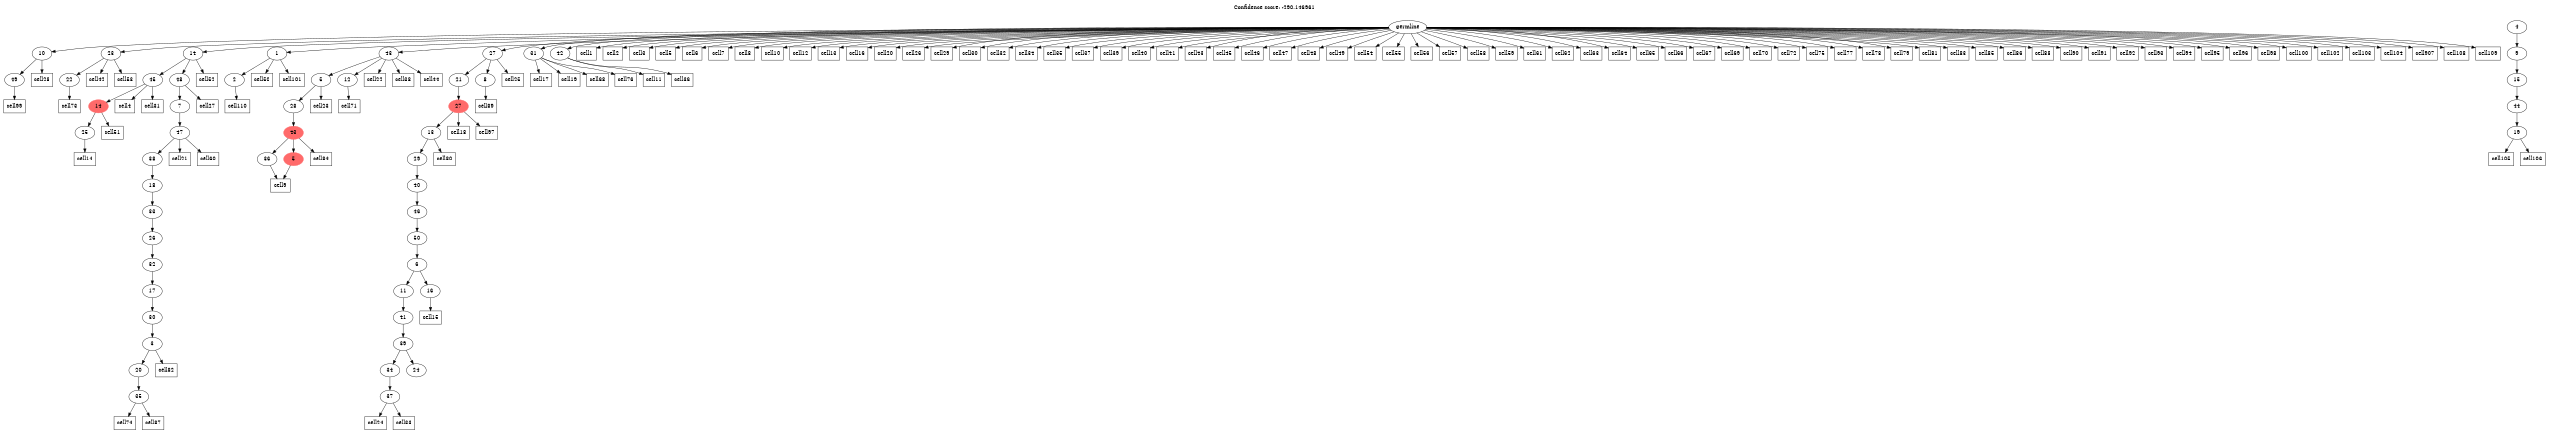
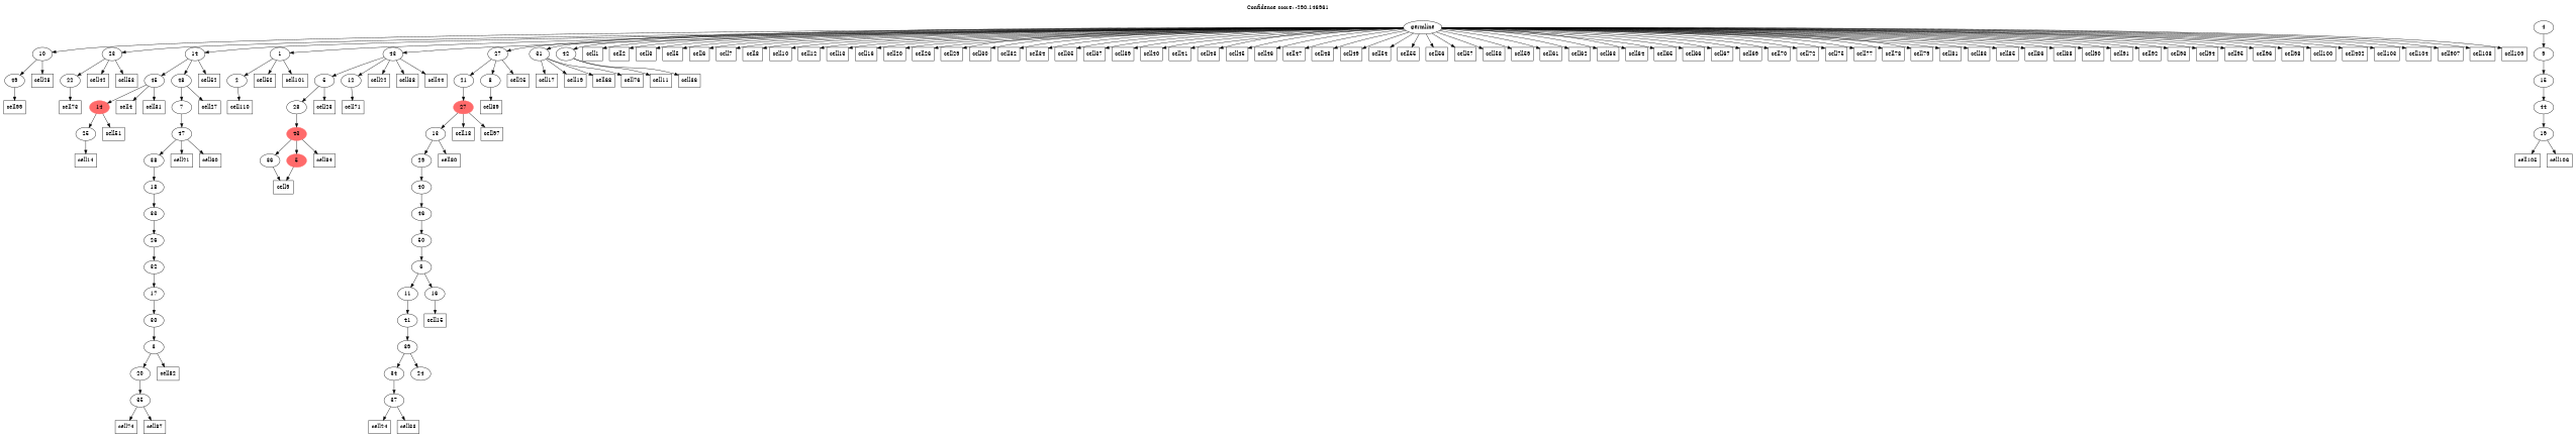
  digraph {
    label="Confidence score: -290.146961"
    labelloc=t
    node [shape=box]
    n1 [label=10 shape=""]
    n2 [label=49 shape=""]
    cell28
    cell99
    n5 [label=23 shape=""]
    n6 [label=22 shape=""]
    cell42
    cell53
    cell73
    n10 [color=indianred1 label=14 style=filled shape=""]
    n11 [label=25 shape=""]
    cell51
    cell14
    n14 [label=45 shape=""]
    cell4
    cell31
    n17 [label=20 shape=""]
    n18 [label=35 shape=""]
    cell74
    cell87
    n21 [label=3 shape=""]
    cell82
    n23 [label=30 shape=""]
    n24 [label=17 shape=""]
    n25 [label=32 shape=""]
    n26 [label=26 shape=""]
    n27 [label=33 shape=""]
    n28 [label=18 shape=""]
    n29 [label=38 shape=""]
    n30 [label=47 shape=""]
    cell21
    cell60
    n33 [label=7 shape=""]
    n34 [label=48 shape=""]
    cell27
    n36 [label=14 shape=""]
    cell52
    n38 [label=1 shape=""]
    n39 [label=2 shape=""]
    cell50
    cell101
    cell110
    n43 [label=44 shape=""]
    n44 [label=19 shape=""]
    cell105
    cell106
    n47 [label=15 shape=""]
    n48 [label=9 shape=""]
    n49 [label=4 shape=""]
    n50 [label=36 shape=""]
    cell9
    n52 [color=indianred1 label=43 style=filled shape=""]
    n53 [color=indianred1 label=5 style=filled shape=""]
    cell84
    n55 [label=28 shape=""]
    n56 [label=5 shape=""]
    cell23
    n58 [label=43 shape=""]
    n59 [label=12 shape=""]
    cell22
    cell38
    cell44
    cell71
    n64 [label=34 shape=""]
    n65 [label=37 shape=""]
    cell24
    cell33
    n68 [label=39 shape=""]
    n69 [label=24 shape=""]
    n70 [label=41 shape=""]
    n71 [label=11 shape=""]
    n72 [label=6 shape=""]
    n73 [label=16 shape=""]
    cell15
    n75 [label=50 shape=""]
    n76 [label=46 shape=""]
    n77 [label=40 shape=""]
    n78 [label=29 shape=""]
    n79 [label=13 shape=""]
    cell80
    n81 [color=indianred1 label=27 style=filled shape=""]
    cell18
    cell97
    n84 [label=21 shape=""]
    n85 [label=27 shape=""]
    n86 [label=8 shape=""]
    cell25
    cell89
    n89 [label=germline shape=""]
    n90 [label=31 shape=""]
    n91 [label=42 shape=""]
    cell1
    cell2
    cell3
    cell5
    cell6
    cell7
    cell8
    cell10
    cell12
    cell13
    cell16
    cell20
    cell26
    cell29
    cell30
    cell32
    cell34
    cell35
    cell37
    cell39
    cell40
    cell41
    cell43
    cell45
    cell46
    cell47
    cell48
    cell49
    cell54
    cell55
    cell56
    cell57
    cell58
    cell59
    cell61
    cell62
    cell63
    cell64
    cell65
    cell66
    cell67
    cell69
    cell70
    cell72
    cell75
    cell77
    cell78
    cell79
    cell81
    cell83
    cell85
    cell86
    cell88
    cell90
    cell91
    cell92
    cell93
    cell94
    cell95
    cell96
    cell98
    cell100
-   cell102
+   cell102 [label=cell402]
    cell103
    cell104
    n157 [label=cell907]
    cell108
    cell109
    cell17
    cell19
    cell68
    cell76
    cell11
    cell36
    n1 -> n2
    n1 -> cell28
    n2 -> cell99
    n5 -> n6
    n5 -> cell42
    n5 -> cell53
    n6 -> cell73
    n10 -> n11
    n10 -> cell51
    n11 -> cell14
    n14 -> n10
    n14 -> cell4
    n14 -> cell31
    n17 -> n18
    n18 -> cell74
    n18 -> cell87
    n21 -> n17
    n21 -> cell82
    n23 -> n21
    n24 -> n23
    n25 -> n24
    n26 -> n25
    n27 -> n26
    n28 -> n27
    n29 -> n28
    n30 -> n29
    n30 -> cell21
    n30 -> cell60
    n33 -> n30
    n34 -> n33
    n34 -> cell27
    n36 -> n14
    n36 -> n34
    n36 -> cell52
    n38 -> n39
    n38 -> cell50
    n38 -> cell101
    n39 -> cell110
    n43 -> n44
    n44 -> cell105
    n44 -> cell106
    n47 -> n43
    n48 -> n47
    n49 -> n48
    n50 -> cell9
    n52 -> n50
    n52 -> n53
    n52 -> cell84
    n53 -> cell9
    n55 -> n52
    n56 -> n55
    n56 -> cell23
    n58 -> n56
    n58 -> n59
    n58 -> cell22
    n58 -> cell38
    n58 -> cell44
    n59 -> cell71
    n64 -> n65
    n65 -> cell24
    n65 -> cell33
    n68 -> n64
    n68 -> n69
    n70 -> n68
    n71 -> n70
    n72 -> n71
    n72 -> n73
    n73 -> cell15
    n75 -> n72
    n76 -> n75
    n77 -> n76
    n78 -> n77
    n79 -> n78
    n79 -> cell80
    n81 -> n79
    n81 -> cell18
    n81 -> cell97
    n84 -> n81
    n85 -> n84
    n85 -> n86
    n85 -> cell25
    n86 -> cell89
    n89 -> n1
    n89 -> n5
    n89 -> n36
    n89 -> n38
    n89 -> n58
    n89 -> n85
    n89 -> n90
    n89 -> n91
    n89 -> cell1
    n89 -> cell2
    n89 -> cell3
    n89 -> cell5
    n89 -> cell6
    n89 -> cell7
    n89 -> cell8
    n89 -> cell10
    n89 -> cell12
    n89 -> cell13
    n89 -> cell16
    n89 -> cell20
    n89 -> cell26
    n89 -> cell29
    n89 -> cell30
    n89 -> cell32
    n89 -> cell34
    n89 -> cell35
    n89 -> cell37
    n89 -> cell39
    n89 -> cell40
    n89 -> cell41
    n89 -> cell43
    n89 -> cell45
    n89 -> cell46
    n89 -> cell47
    n89 -> cell48
    n89 -> cell49
    n89 -> cell54
    n89 -> cell55
    n89 -> cell56
    n89 -> cell57
    n89 -> cell58
    n89 -> cell59
    n89 -> cell61
    n89 -> cell62
    n89 -> cell63
    n89 -> cell64
    n89 -> cell65
    n89 -> cell66
    n89 -> cell67
    n89 -> cell69
    n89 -> cell70
    n89 -> cell72
    n89 -> cell75
    n89 -> cell77
    n89 -> cell78
    n89 -> cell79
    n89 -> cell81
    n89 -> cell83
    n89 -> cell85
    n89 -> cell86
    n89 -> cell88
    n89 -> cell90
    n89 -> cell91
    n89 -> cell92
    n89 -> cell93
    n89 -> cell94
    n89 -> cell95
    n89 -> cell96
    n89 -> cell98
    n89 -> cell100
    n89 -> cell102
    n89 -> cell103
    n89 -> cell104
    n89 -> n157
    n89 -> cell108
    n89 -> cell109
    n90 -> cell17
    n90 -> cell19
    n90 -> cell68
    n90 -> cell76
    n91 -> cell11
    n91 -> cell36
  }
